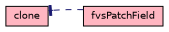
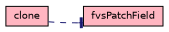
  digraph {
    rankdir=LR
    node [color=black fillcolor=lightpink fontname=Helvetica fontsize=10 shape=record style=filled]
    n1 [fontcolor=black height=0.2 label=clone width=0.4]
    n2 [height=0.2 label=fvsPatchField width=0.4]
-   n2 -> n1 [color=midnightblue fontname=Helvetica fontsize=10 labelfontname=Helvetica labelfontsize=10 style=dashed arrowhead=tee]
+   n1 -> n2 [color=midnightblue fontname=Helvetica fontsize=10 labelfontname=Helvetica labelfontsize=10 style=dashed arrowhead=tee]
  }
